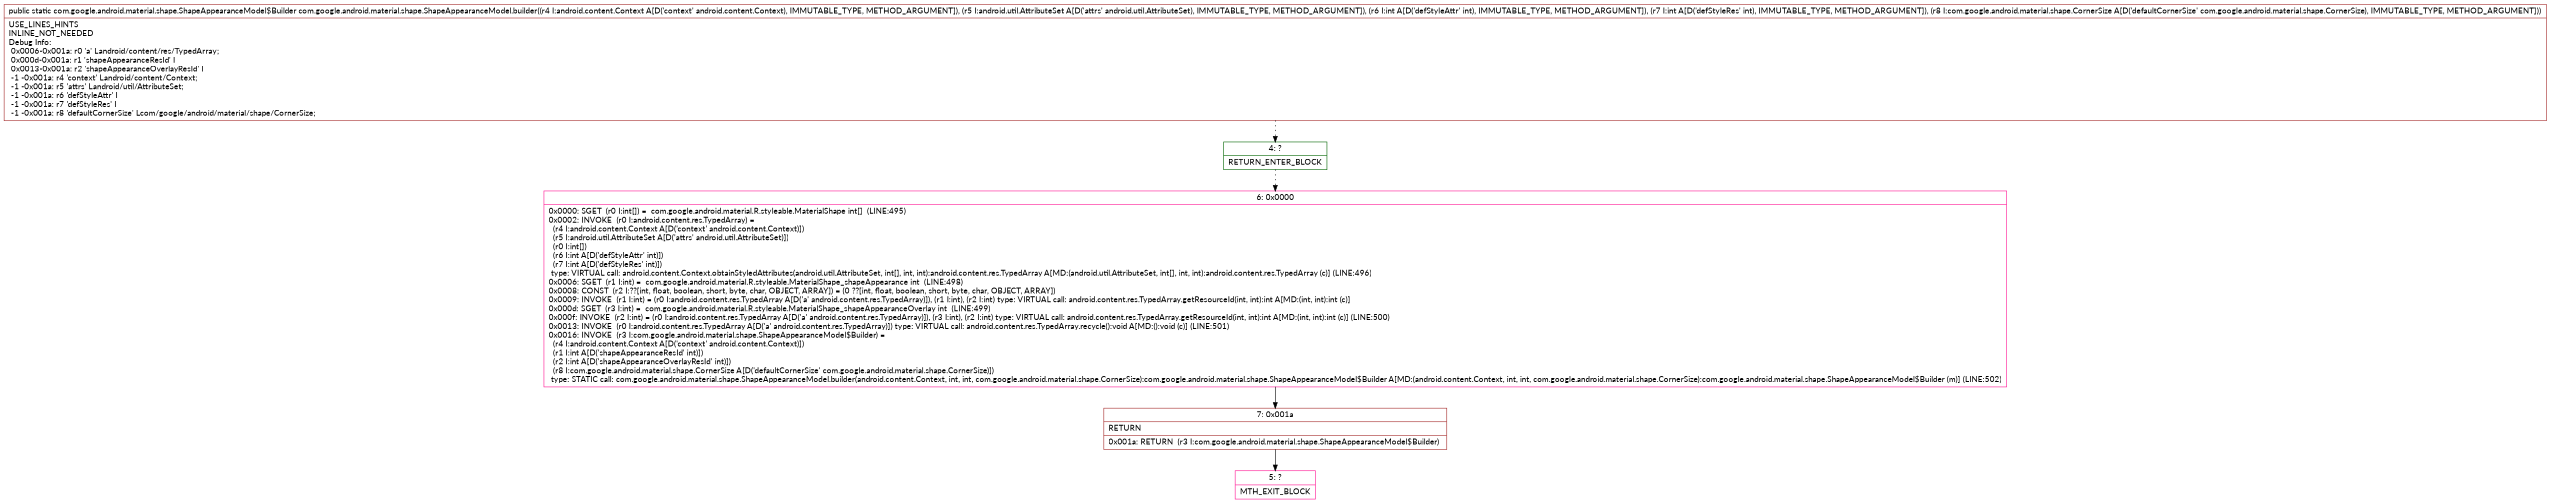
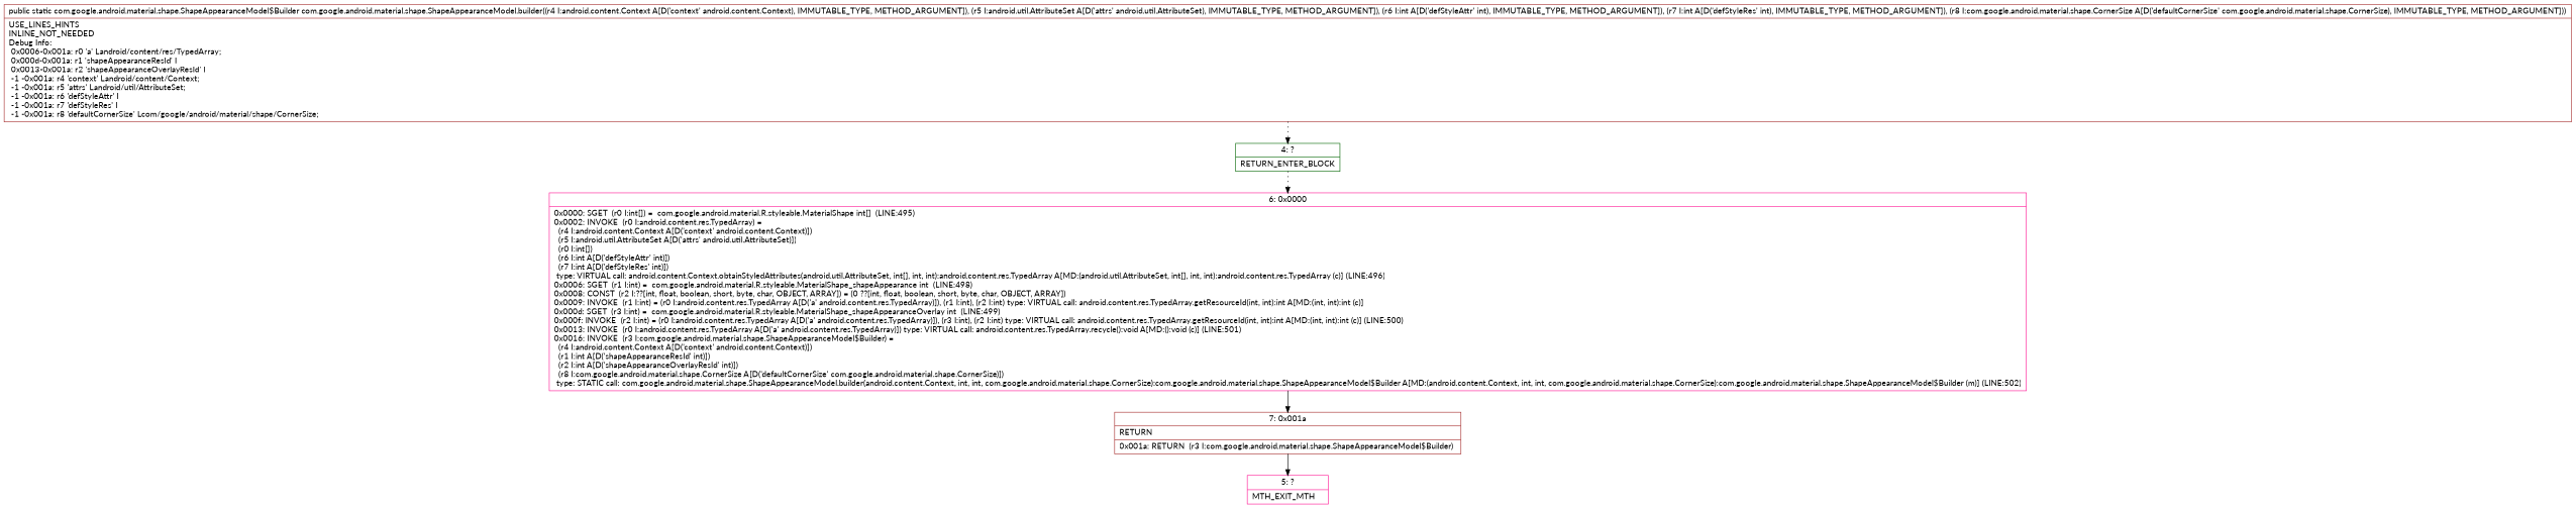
  digraph {
    fontname=Lato
    node [color=deeppink fontname=Lato shape=record]
    edge [fontname=Lato style=dotted]
    n1 [color=darkgreen label="{4\:\ ?|RETURN_ENTER_BLOCK\l}"]
    n2 [label="{6\:\ 0x0000|0x0000: SGET  (r0 I:int[]) =  com.google.android.material.R.styleable.MaterialShape int[]  (LINE:495)\l0x0002: INVOKE  (r0 I:android.content.res.TypedArray) = \l  (r4 I:android.content.Context A[D('context' android.content.Context)])\l  (r5 I:android.util.AttributeSet A[D('attrs' android.util.AttributeSet)])\l  (r0 I:int[])\l  (r6 I:int A[D('defStyleAttr' int)])\l  (r7 I:int A[D('defStyleRes' int)])\l type: VIRTUAL call: android.content.Context.obtainStyledAttributes(android.util.AttributeSet, int[], int, int):android.content.res.TypedArray A[MD:(android.util.AttributeSet, int[], int, int):android.content.res.TypedArray (c)] (LINE:496)\l0x0006: SGET  (r1 I:int) =  com.google.android.material.R.styleable.MaterialShape_shapeAppearance int  (LINE:498)\l0x0008: CONST  (r2 I:??[int, float, boolean, short, byte, char, OBJECT, ARRAY]) = (0 ??[int, float, boolean, short, byte, char, OBJECT, ARRAY]) \l0x0009: INVOKE  (r1 I:int) = (r0 I:android.content.res.TypedArray A[D('a' android.content.res.TypedArray)]), (r1 I:int), (r2 I:int) type: VIRTUAL call: android.content.res.TypedArray.getResourceId(int, int):int A[MD:(int, int):int (c)]\l0x000d: SGET  (r3 I:int) =  com.google.android.material.R.styleable.MaterialShape_shapeAppearanceOverlay int  (LINE:499)\l0x000f: INVOKE  (r2 I:int) = (r0 I:android.content.res.TypedArray A[D('a' android.content.res.TypedArray)]), (r3 I:int), (r2 I:int) type: VIRTUAL call: android.content.res.TypedArray.getResourceId(int, int):int A[MD:(int, int):int (c)] (LINE:500)\l0x0013: INVOKE  (r0 I:android.content.res.TypedArray A[D('a' android.content.res.TypedArray)]) type: VIRTUAL call: android.content.res.TypedArray.recycle():void A[MD:():void (c)] (LINE:501)\l0x0016: INVOKE  (r3 I:com.google.android.material.shape.ShapeAppearanceModel$Builder) = \l  (r4 I:android.content.Context A[D('context' android.content.Context)])\l  (r1 I:int A[D('shapeAppearanceResId' int)])\l  (r2 I:int A[D('shapeAppearanceOverlayResId' int)])\l  (r8 I:com.google.android.material.shape.CornerSize A[D('defaultCornerSize' com.google.android.material.shape.CornerSize)])\l type: STATIC call: com.google.android.material.shape.ShapeAppearanceModel.builder(android.content.Context, int, int, com.google.android.material.shape.CornerSize):com.google.android.material.shape.ShapeAppearanceModel$Builder A[MD:(android.content.Context, int, int, com.google.android.material.shape.CornerSize):com.google.android.material.shape.ShapeAppearanceModel$Builder (m)] (LINE:502)\l}"]
    n3 [color=brown label="{7\:\ 0x001a|RETURN\l|0x001a: RETURN  (r3 I:com.google.android.material.shape.ShapeAppearanceModel$Builder) \l}"]
-   n4 [label="{5\:\ ?|MTH_EXIT_BLOCK\l}"]
+   n4 [label="{5\:\ ?|MTH_EXIT_MTH\l}"]
    n5 [color=brown label="{public static com.google.android.material.shape.ShapeAppearanceModel$Builder com.google.android.material.shape.ShapeAppearanceModel.builder((r4 I:android.content.Context A[D('context' android.content.Context), IMMUTABLE_TYPE, METHOD_ARGUMENT]), (r5 I:android.util.AttributeSet A[D('attrs' android.util.AttributeSet), IMMUTABLE_TYPE, METHOD_ARGUMENT]), (r6 I:int A[D('defStyleAttr' int), IMMUTABLE_TYPE, METHOD_ARGUMENT]), (r7 I:int A[D('defStyleRes' int), IMMUTABLE_TYPE, METHOD_ARGUMENT]), (r8 I:com.google.android.material.shape.CornerSize A[D('defaultCornerSize' com.google.android.material.shape.CornerSize), IMMUTABLE_TYPE, METHOD_ARGUMENT]))  | USE_LINES_HINTS\lINLINE_NOT_NEEDED\lDebug Info:\l  0x0006\-0x001a: r0 'a' Landroid\/content\/res\/TypedArray;\l  0x000d\-0x001a: r1 'shapeAppearanceResId' I\l  0x0013\-0x001a: r2 'shapeAppearanceOverlayResId' I\l  \-1 \-0x001a: r4 'context' Landroid\/content\/Context;\l  \-1 \-0x001a: r5 'attrs' Landroid\/util\/AttributeSet;\l  \-1 \-0x001a: r6 'defStyleAttr' I\l  \-1 \-0x001a: r7 'defStyleRes' I\l  \-1 \-0x001a: r8 'defaultCornerSize' Lcom\/google\/android\/material\/shape\/CornerSize;\l}"]
    n1 -> n2
    n2 -> n3 [style=solid]
    n3 -> n4 [style=solid]
    n5 -> n1
  }
